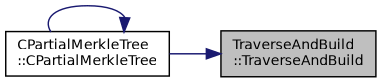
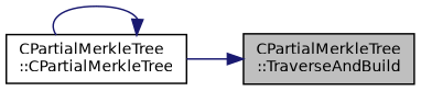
  digraph {
    rankdir=RL
    node [color=black fontname=Helvetica fontsize=10 shape=record style=filled]
    edge [color=midnightblue dir=back fontname=Helvetica fontsize=10 labelfontname=Helvetica labelfontsize=10 style=solid]
-   n1 [fillcolor=grey75 fontcolor=black height=0.2 label="TraverseAndBuild\l::TraverseAndBuild" width=0.4]
+   n1 [fillcolor=grey75 fontcolor=black height=0.2 label="CPartialMerkleTree\l::TraverseAndBuild" width=0.4]
    n2 [fillcolor=white height=0.2 label="CPartialMerkleTree\l::CPartialMerkleTree" width=0.4]
    n1 -> n2
    n2 -> n2
  }
